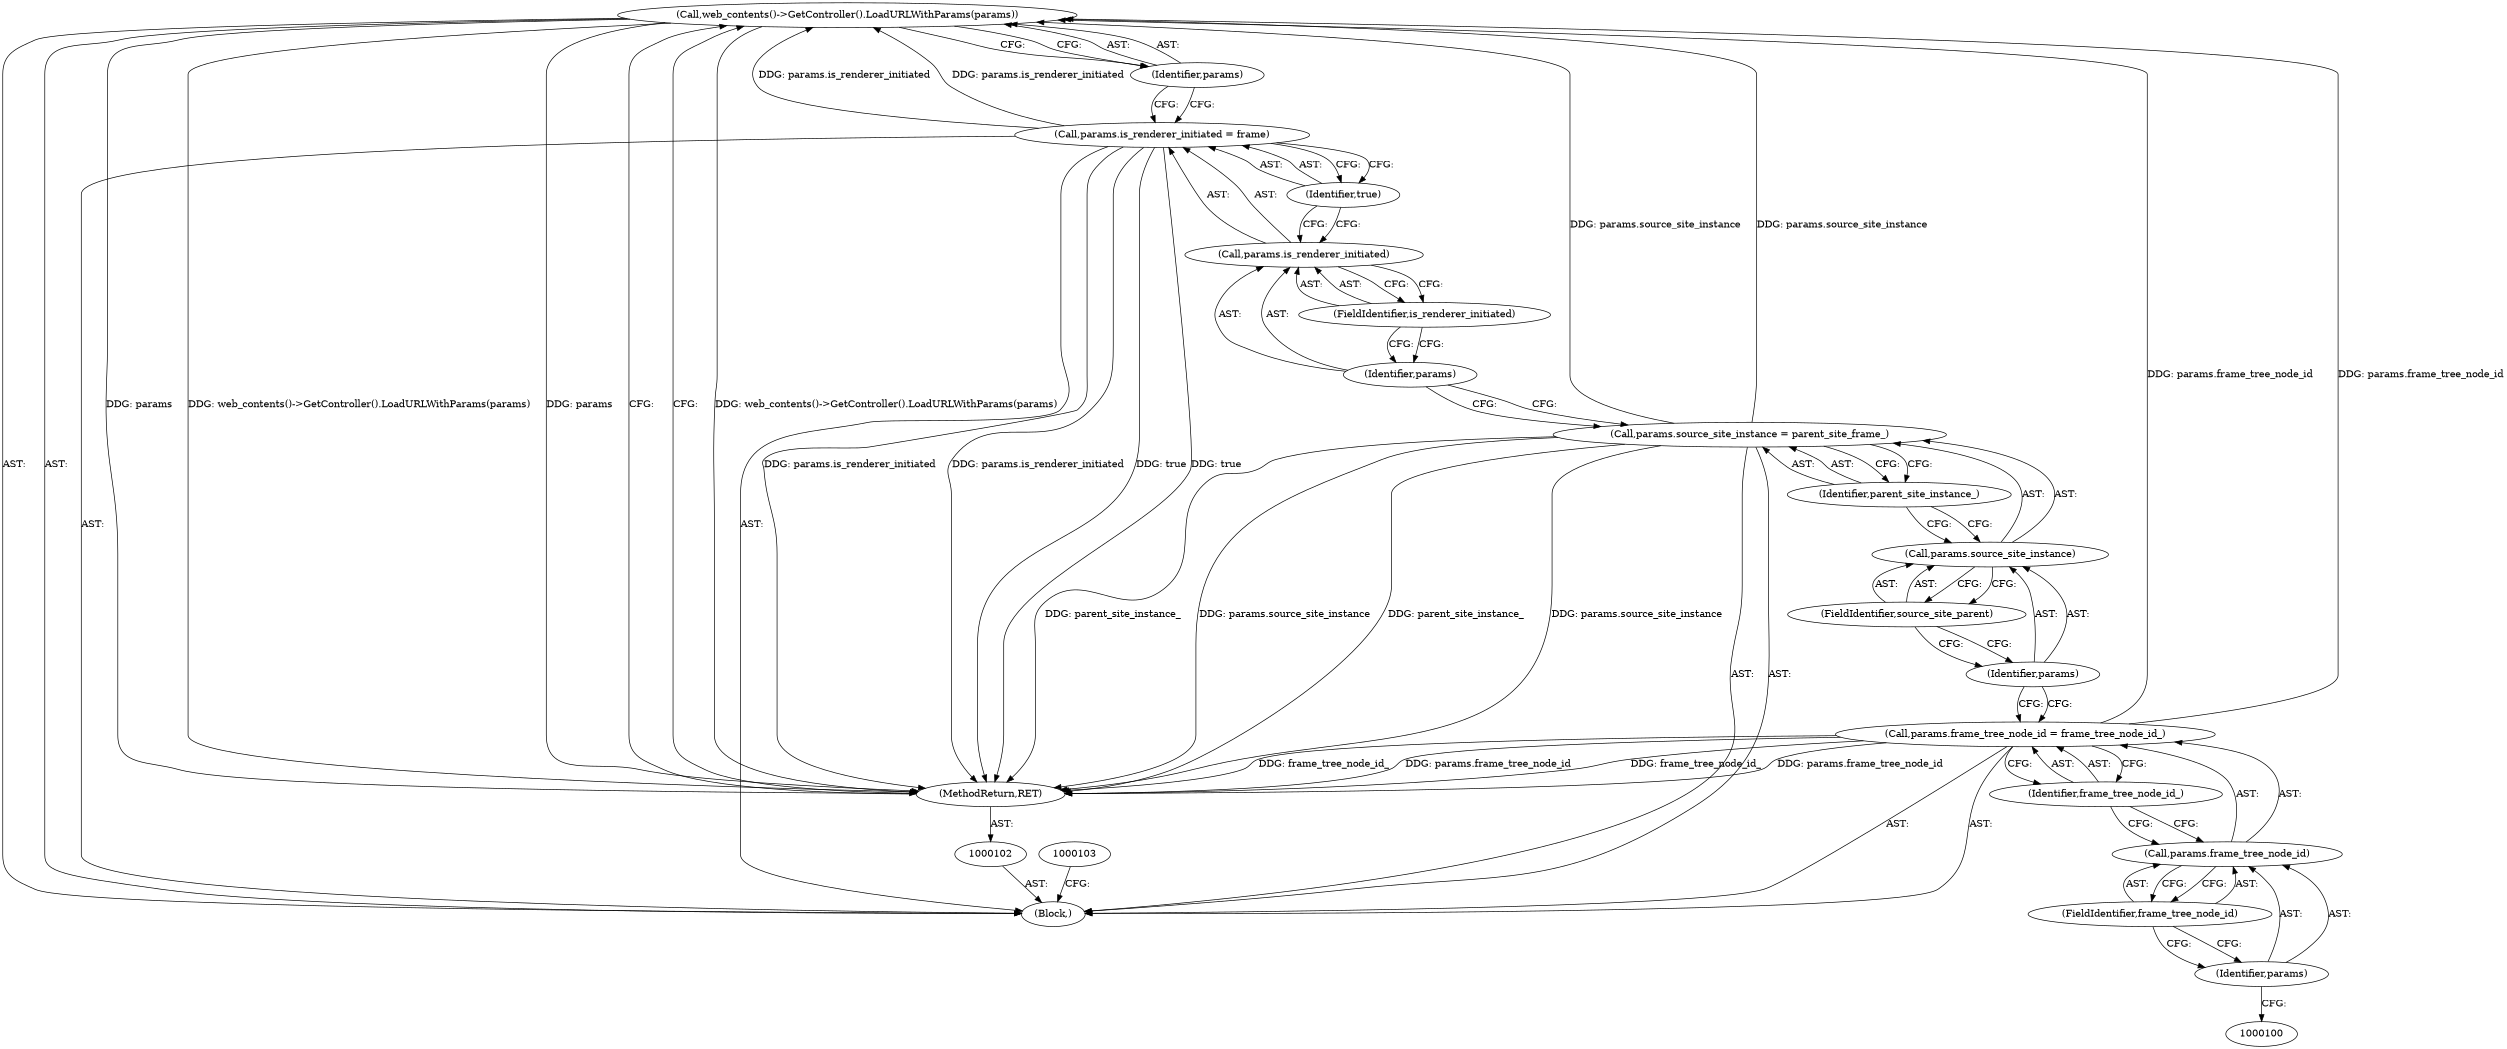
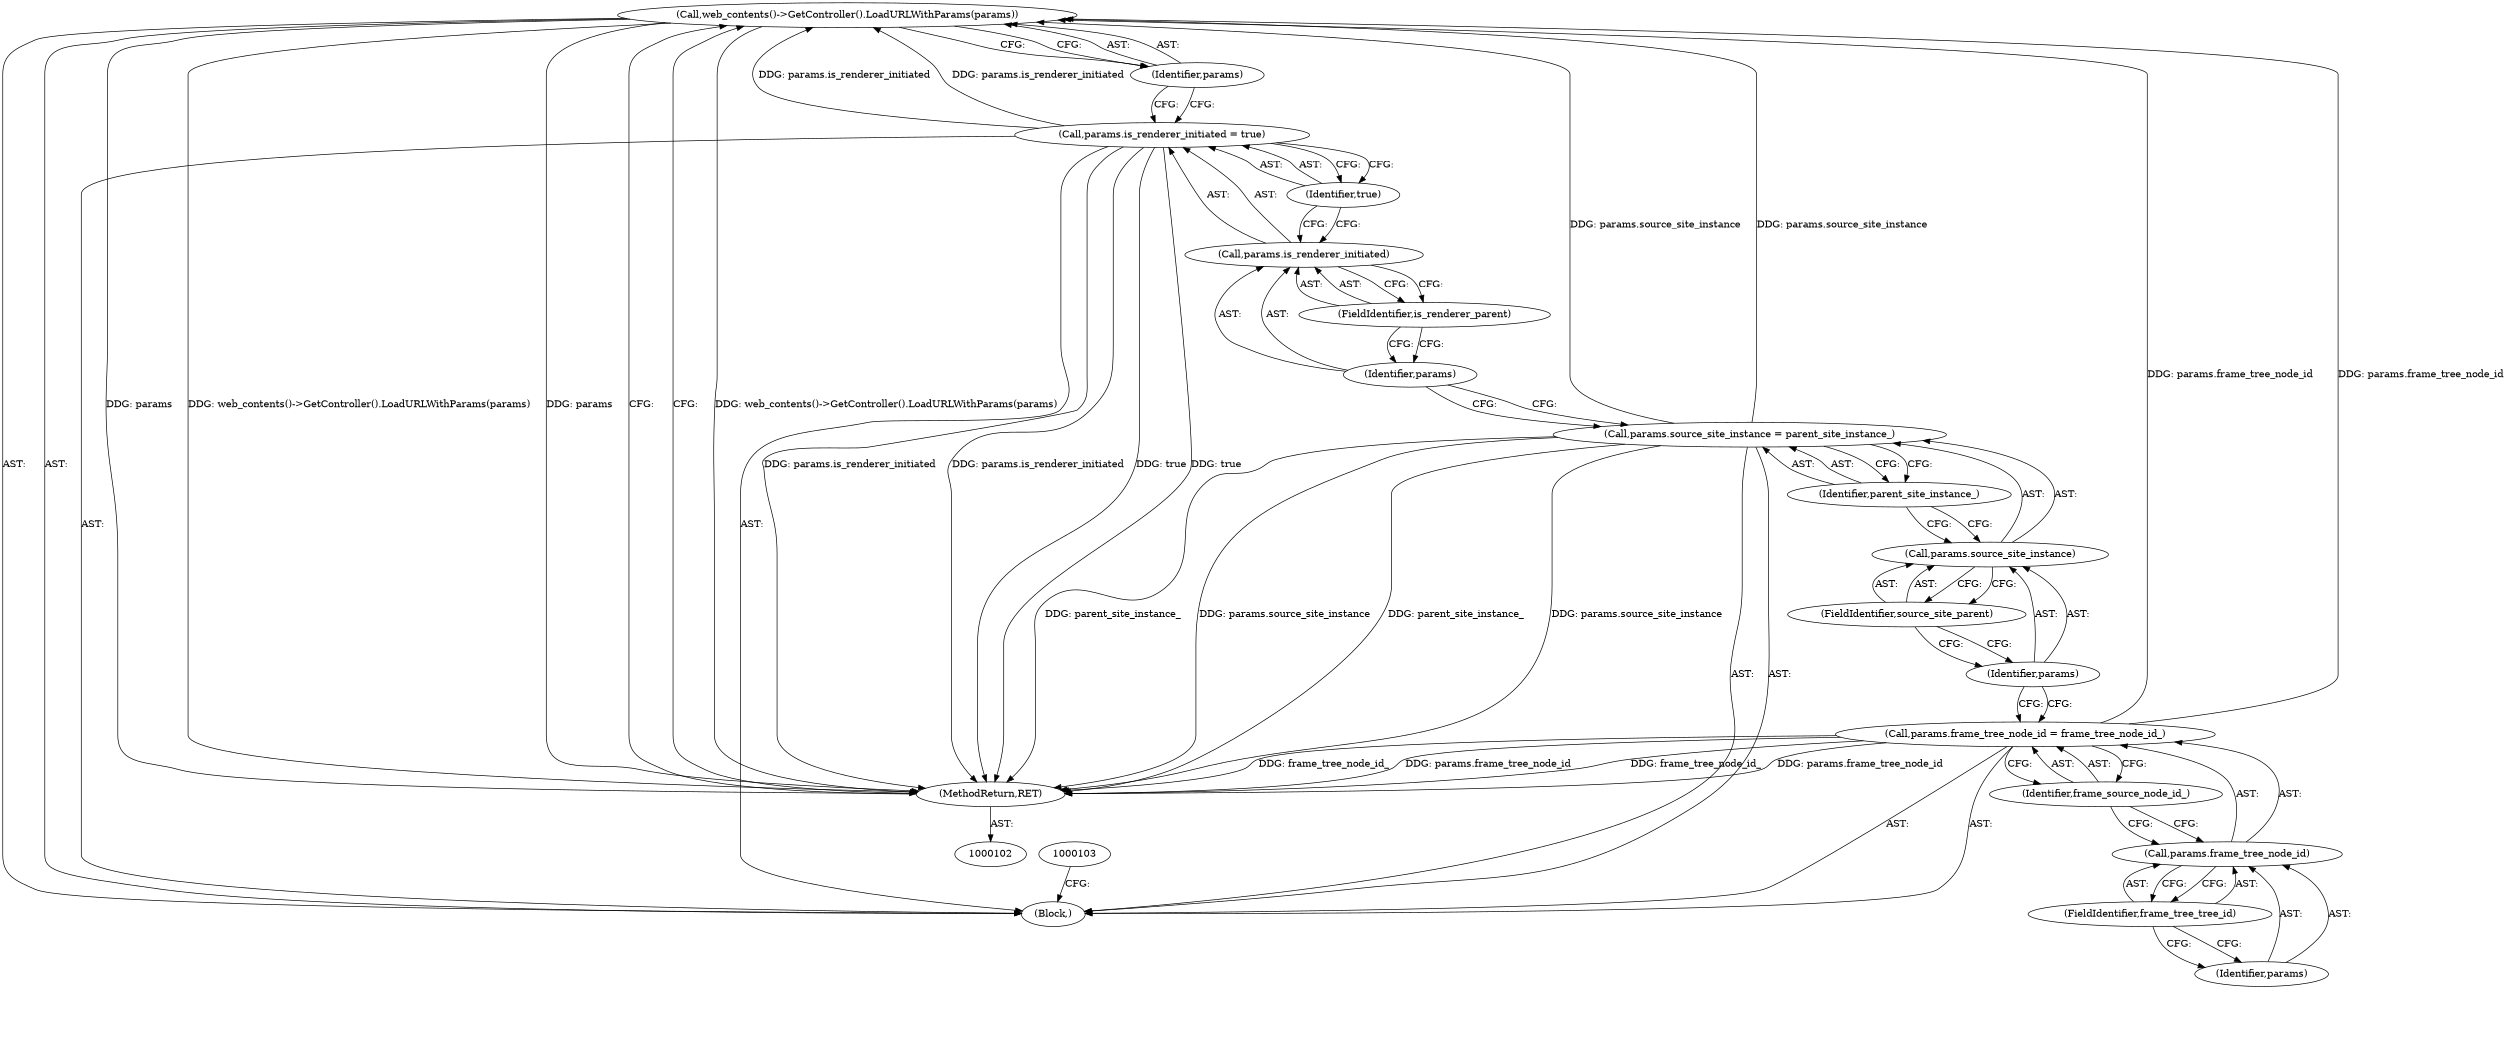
  digraph {
    n1 [label="(Block,)"]
    n2 [label="(MethodReturn,RET)"]
    n3 [label="(Call,web_contents()->GetController().LoadURLWithParams(params))"]
    1000102
    n5 [label="(Identifier,params)"]
    n6 [label="(Call,params.frame_tree_node_id = frame_tree_node_id_)"]
-   n7 [label="(Identifier,frame_tree_node_id_)"]
+   n7 [label="(Identifier,frame_source_node_id_)"]
    n8 [label="(Call,params.frame_tree_node_id)"]
-   n9 [label="(FieldIdentifier,frame_tree_node_id)"]
+   n9 [label="(FieldIdentifier,frame_tree_tree_id)"]
    n10 [label="(Identifier,params)"]
-   1000100
-   n12 [label="(Call,params.source_site_instance = parent_site_frame_)"]
+   n12 [label="(Call,params.source_site_instance = parent_site_instance_)"]
    n13 [label="(Identifier,parent_site_instance_)"]
    n14 [label="(Call,params.source_site_instance)"]
    n15 [label="(FieldIdentifier,source_site_parent)"]
    n16 [label="(Identifier,params)"]
-   n17 [label="(Call,params.is_renderer_initiated = frame)"]
+   n17 [label="(Call,params.is_renderer_initiated = true)"]
    n18 [label="(Identifier,true)"]
    n19 [label="(Call,params.is_renderer_initiated)"]
-   n20 [label="(FieldIdentifier,is_renderer_initiated)"]
+   n20 [label="(FieldIdentifier,is_renderer_parent)"]
    n21 [label="(Identifier,params)"]
    1000103
    n2 -> n3 [label="CFG: "]
    n2 -> n3 [label="CFG: "]
    n2 -> 1000102 [label="AST: "]
    n3 -> n1 [label="AST: "]
    n3 -> n1 [label="AST: "]
    n3 -> n2 [label="DDG: web_contents()->GetController().LoadURLWithParams(params)"]
    n3 -> n2 [label="DDG: params"]
    n3 -> n2 [label="DDG: web_contents()->GetController().LoadURLWithParams(params)"]
    n3 -> n2 [label="DDG: params"]
    n3 -> n5 [label="CFG: "]
    n3 -> n5 [label="CFG: "]
-   1000102 -> n1 [label="AST: "]
    n5 -> n3 [label="AST: "]
    n5 -> n3 [label="AST: "]
    n5 -> n17 [label="CFG: "]
    n5 -> n17 [label="CFG: "]
    n6 -> n1 [label="AST: "]
    n6 -> n1 [label="AST: "]
    n6 -> n2 [label="DDG: frame_tree_node_id_"]
    n6 -> n2 [label="DDG: params.frame_tree_node_id"]
    n6 -> n2 [label="DDG: frame_tree_node_id_"]
    n6 -> n2 [label="DDG: params.frame_tree_node_id"]
    n6 -> n3 [label="DDG: params.frame_tree_node_id"]
    n6 -> n3 [label="DDG: params.frame_tree_node_id"]
    n6 -> n7 [label="CFG: "]
    n6 -> n7 [label="CFG: "]
    n7 -> n6 [label="AST: "]
    n7 -> n6 [label="AST: "]
    n7 -> n8 [label="CFG: "]
    n7 -> n8 [label="CFG: "]
    n8 -> n6 [label="AST: "]
    n8 -> n6 [label="AST: "]
    n8 -> n9 [label="CFG: "]
    n8 -> n9 [label="CFG: "]
    n9 -> n8 [label="AST: "]
    n9 -> n8 [label="AST: "]
    n9 -> n10 [label="CFG: "]
    n9 -> n10 [label="CFG: "]
    n10 -> n8 [label="AST: "]
    n10 -> n8 [label="AST: "]
-   n10 -> 1000100 [label="CFG: "]
    n12 -> n1 [label="AST: "]
    n12 -> n1 [label="AST: "]
    n12 -> n2 [label="DDG: parent_site_instance_"]
    n12 -> n2 [label="DDG: params.source_site_instance"]
    n12 -> n2 [label="DDG: parent_site_instance_"]
    n12 -> n2 [label="DDG: params.source_site_instance"]
    n12 -> n3 [label="DDG: params.source_site_instance"]
    n12 -> n3 [label="DDG: params.source_site_instance"]
    n12 -> n13 [label="CFG: "]
    n12 -> n13 [label="CFG: "]
    n13 -> n12 [label="AST: "]
    n13 -> n12 [label="AST: "]
    n13 -> n14 [label="CFG: "]
    n13 -> n14 [label="CFG: "]
    n14 -> n12 [label="AST: "]
    n14 -> n12 [label="AST: "]
    n14 -> n15 [label="CFG: "]
    n14 -> n15 [label="CFG: "]
    n15 -> n14 [label="AST: "]
    n15 -> n14 [label="AST: "]
    n15 -> n16 [label="CFG: "]
    n15 -> n16 [label="CFG: "]
    n16 -> n6 [label="CFG: "]
    n16 -> n6 [label="CFG: "]
    n16 -> n14 [label="AST: "]
    n16 -> n14 [label="AST: "]
    n17 -> n1 [label="AST: "]
    n17 -> n1 [label="AST: "]
    n17 -> n2 [label="DDG: params.is_renderer_initiated"]
    n17 -> n2 [label="DDG: true"]
    n17 -> n2 [label="DDG: params.is_renderer_initiated"]
    n17 -> n2 [label="DDG: true"]
    n17 -> n3 [label="DDG: params.is_renderer_initiated"]
    n17 -> n3 [label="DDG: params.is_renderer_initiated"]
    n17 -> n18 [label="CFG: "]
    n17 -> n18 [label="CFG: "]
    n18 -> n17 [label="AST: "]
    n18 -> n17 [label="AST: "]
    n18 -> n19 [label="CFG: "]
    n18 -> n19 [label="CFG: "]
    n19 -> n17 [label="AST: "]
    n19 -> n17 [label="AST: "]
    n19 -> n20 [label="CFG: "]
    n19 -> n20 [label="CFG: "]
    n20 -> n19 [label="AST: "]
    n20 -> n19 [label="AST: "]
    n20 -> n21 [label="CFG: "]
    n20 -> n21 [label="CFG: "]
    n21 -> n12 [label="CFG: "]
    n21 -> n12 [label="CFG: "]
    n21 -> n19 [label="AST: "]
    n21 -> n19 [label="AST: "]
    1000103 -> n1 [label="CFG: "]
  }
